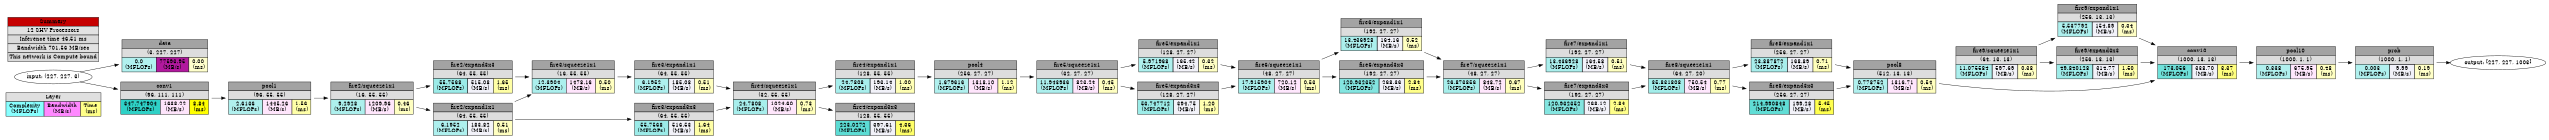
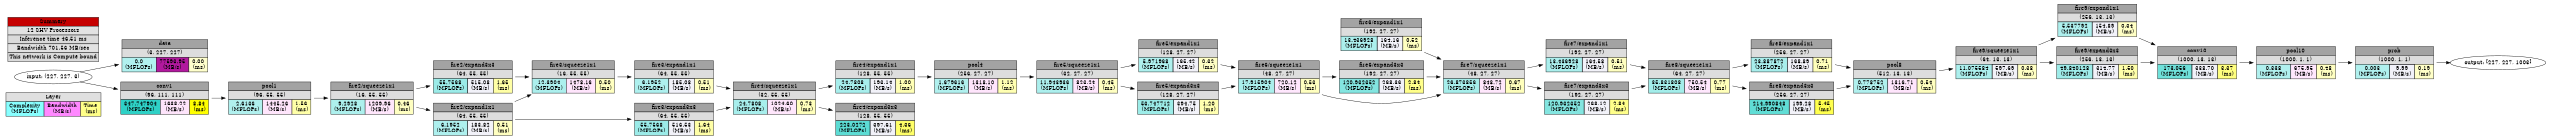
  digraph {
    rankdir=LR
    node [shape=plaintext]
    n1 [label=<<TABLE BORDER="0" CELLBORDER="1" CELLSPACING="0" CELLPADDING="3"> <TR><TD  BGCOLOR = "#E0E0E0" COLSPAN="3">Layer</TD></TR> <TR><TD BGCOLOR = "#88FFFF"> Complexity <br/> (MFLOPs) </TD> <TD BGCOLOR = "#FF88FF"> Bandwidth <br/> (MB/s) </TD> <TD BGCOLOR = "#FFFF88"> Time <br/> (ms)</TD></TR> </TABLE>>]
    n2 [label="input: (227, 227, 3)" shape=""]
    n3 [label=< <TABLE BORDER="0" CELLBORDER="1" CELLSPACING="0" CELLPADDING="3"> <TR>     <TD  BGCOLOR = "#A3A3A3" COLSPAN="3">data</TD> </TR> <TR>     <TD  BGCOLOR = "#DDDDDD" COLSPAN="3">(3, 227, 227)</TD> </TR> <TR>     <TD BGCOLOR = "#B1F1EF"> 0.0 <br/> (MFLOPs) </TD>     <TD BGCOLOR = "#B2189E"> 77593.95 <br/> (MB/s) </TD>     <TD BGCOLOR = "#FFFFCC"> 0.00 <br/> (ms)</TD> </TR> </TABLE>>]
    n4 [label=< <TABLE BORDER="0" CELLBORDER="1" CELLSPACING="0" CELLPADDING="3"> <TR>     <TD  BGCOLOR = "#A3A3A3" COLSPAN="3">conv1</TD> </TR> <TR>     <TD  BGCOLOR = "#DDDDDD" COLSPAN="3">(96, 111, 111)</TD> </TR> <TR>     <TD BGCOLOR = "#2ED1C6"> 347.747904 <br/> (MFLOPs) </TD>     <TD BGCOLOR = "#FEE4FB"> 1638.22 <br/> (MB/s) </TD>     <TD BGCOLOR = "#FFFF0"> 8.84 <br/> (ms)</TD> </TR> </TABLE>>]
    n5 [label=< <TABLE BORDER="0" CELLBORDER="1" CELLSPACING="0" CELLPADDING="3"> <TR>     <TD  BGCOLOR = "#A3A3A3" COLSPAN="3">pool1</TD> </TR> <TR>     <TD  BGCOLOR = "#DDDDDD" COLSPAN="3">(96, 55, 55)</TD> </TR> <TR>     <TD BGCOLOR = "#B0F0EE"> 2.6136 <br/> (MFLOPs) </TD>     <TD BGCOLOR = "#FFE5FC"> 1445.26 <br/> (MB/s) </TD>     <TD BGCOLOR = "#FFFFA8"> 1.56 <br/> (ms)</TD> </TR> </TABLE>>]
    n6 [label="output: [227, 227, 1003]" shape=""]
    n7 [label=< <TABLE BORDER="0" CELLBORDER="1" CELLSPACING="0" CELLPADDING="3"> <TR>     <TD  BGCOLOR = "#A3A3A3" COLSPAN="3">fire2/squeeze1x1</TD> </TR> <TR>     <TD  BGCOLOR = "#DDDDDD" COLSPAN="3">(16, 55, 55)</TD> </TR> <TR>     <TD BGCOLOR = "#ADF0ED"> 9.2928 <br/> (MFLOPs) </TD>     <TD BGCOLOR = "#FFE6FC"> 1209.96 <br/> (MB/s) </TD>     <TD BGCOLOR = "#FFFFC1"> 0.46 <br/> (ms)</TD> </TR> </TABLE>>]
    n8 [label=< <TABLE BORDER="0" CELLBORDER="1" CELLSPACING="0" CELLPADDING="3"> <TR>     <TD  BGCOLOR = "#A3A3A3" COLSPAN="3">fire2/expand1x1</TD> </TR> <TR>     <TD  BGCOLOR = "#DDDDDD" COLSPAN="3">(64, 55, 55)</TD> </TR> <TR>     <TD BGCOLOR = "#AEF0EE"> 6.1952 <br/> (MFLOPs) </TD>     <TD BGCOLOR = "#100E8FD"> 183.82 <br/> (MB/s) </TD>     <TD BGCOLOR = "#FFFFC0"> 0.51 <br/> (ms)</TD> </TR> </TABLE>>]
    n9 [label=< <TABLE BORDER="0" CELLBORDER="1" CELLSPACING="0" CELLPADDING="3"> <TR>     <TD  BGCOLOR = "#A3A3A3" COLSPAN="3">fire2/expand3x3</TD> </TR> <TR>     <TD  BGCOLOR = "#DDDDDD" COLSPAN="3">(64, 55, 55)</TD> </TR> <TR>     <TD BGCOLOR = "#9BEBE8"> 55.7568 <br/> (MFLOPs) </TD>     <TD BGCOLOR = "#100E8FD"> 515.08 <br/> (MB/s) </TD>     <TD BGCOLOR = "#FFFFA5"> 1.65 <br/> (ms)</TD> </TR> </TABLE>>]
    n10 [label=< <TABLE BORDER="0" CELLBORDER="1" CELLSPACING="0" CELLPADDING="3"> <TR>     <TD  BGCOLOR = "#A3A3A3" COLSPAN="3">fire3/squeeze1x1</TD> </TR> <TR>     <TD  BGCOLOR = "#DDDDDD" COLSPAN="3">(16, 55, 55)</TD> </TR> <TR>     <TD BGCOLOR = "#ACEFED"> 12.3904 <br/> (MFLOPs) </TD>     <TD BGCOLOR = "#FFE5FC"> 1478.16 <br/> (MB/s) </TD>     <TD BGCOLOR = "#FFFFC0"> 0.50 <br/> (ms)</TD> </TR> </TABLE>>]
    n11 [label=< <TABLE BORDER="0" CELLBORDER="1" CELLSPACING="0" CELLPADDING="3"> <TR>     <TD  BGCOLOR = "#A3A3A3" COLSPAN="3">fire3/expand3x3</TD> </TR> <TR>     <TD  BGCOLOR = "#DDDDDD" COLSPAN="3">(64, 55, 55)</TD> </TR> <TR>     <TD BGCOLOR = "#9BEBE8"> 55.7568 <br/> (MFLOPs) </TD>     <TD BGCOLOR = "#100E8FD"> 516.53 <br/> (MB/s) </TD>     <TD BGCOLOR = "#FFFFA6"> 1.64 <br/> (ms)</TD> </TR> </TABLE>>]
    n12 [label=< <TABLE BORDER="0" CELLBORDER="1" CELLSPACING="0" CELLPADDING="3"> <TR>     <TD  BGCOLOR = "#A3A3A3" COLSPAN="3">fire3/expand1x1</TD> </TR> <TR>     <TD  BGCOLOR = "#DDDDDD" COLSPAN="3">(64, 55, 55)</TD> </TR> <TR>     <TD BGCOLOR = "#AEF0EE"> 6.1952 <br/> (MFLOPs) </TD>     <TD BGCOLOR = "#100E8FD"> 185.08 <br/> (MB/s) </TD>     <TD BGCOLOR = "#FFFFC0"> 0.51 <br/> (ms)</TD> </TR> </TABLE>>]
    n13 [label=< <TABLE BORDER="0" CELLBORDER="1" CELLSPACING="0" CELLPADDING="3"> <TR>     <TD  BGCOLOR = "#A3A3A3" COLSPAN="3">fire4/squeeze1x1</TD> </TR> <TR>     <TD  BGCOLOR = "#DDDDDD" COLSPAN="3">(32, 55, 55)</TD> </TR> <TR>     <TD BGCOLOR = "#A7EEEC"> 24.7808 <br/> (MFLOPs) </TD>     <TD BGCOLOR = "#FFE6FC"> 1024.60 <br/> (MB/s) </TD>     <TD BGCOLOR = "#FFFFBB"> 0.73 <br/> (ms)</TD> </TR> </TABLE>>]
    n14 [label=< <TABLE BORDER="0" CELLBORDER="1" CELLSPACING="0" CELLPADDING="3"> <TR>     <TD  BGCOLOR = "#A3A3A3" COLSPAN="3">fire4/expand1x1</TD> </TR> <TR>     <TD  BGCOLOR = "#DDDDDD" COLSPAN="3">(128, 55, 55)</TD> </TR> <TR>     <TD BGCOLOR = "#A7EEEC"> 24.7808 <br/> (MFLOPs) </TD>     <TD BGCOLOR = "#100E8FD"> 193.14 <br/> (MB/s) </TD>     <TD BGCOLOR = "#FFFFB5"> 1.00 <br/> (ms)</TD> </TR> </TABLE>>]
    n15 [label=< <TABLE BORDER="0" CELLBORDER="1" CELLSPACING="0" CELLPADDING="3"> <TR>     <TD  BGCOLOR = "#A3A3A3" COLSPAN="3">fire4/expand3x3</TD> </TR> <TR>     <TD  BGCOLOR = "#DDDDDD" COLSPAN="3">(128, 55, 55)</TD> </TR> <TR>     <TD BGCOLOR = "#5CDCD4"> 223.0272 <br/> (MFLOPs) </TD>     <TD BGCOLOR = "#100E8FD"> 397.61 <br/> (MB/s) </TD>     <TD BGCOLOR = "#FFFF67"> 4.36 <br/> (ms)</TD> </TR> </TABLE>>]
    n16 [label=< <TABLE BORDER="0" CELLBORDER="1" CELLSPACING="0" CELLPADDING="3"> <TR>     <TD  BGCOLOR = "#A3A3A3" COLSPAN="3">pool4</TD> </TR> <TR>     <TD  BGCOLOR = "#DDDDDD" COLSPAN="3">(256, 27, 27)</TD> </TR> <TR>     <TD BGCOLOR = "#B0F0EE"> 1.679616 <br/> (MFLOPs) </TD>     <TD BGCOLOR = "#FFE5FC"> 1318.10 <br/> (MB/s) </TD>     <TD BGCOLOR = "#FFFFB2"> 1.12 <br/> (ms)</TD> </TR> </TABLE>>]
    n17 [label=< <TABLE BORDER="0" CELLBORDER="1" CELLSPACING="0" CELLPADDING="3"> <TR>     <TD  BGCOLOR = "#A3A3A3" COLSPAN="3">fire5/squeeze1x1</TD> </TR> <TR>     <TD  BGCOLOR = "#DDDDDD" COLSPAN="3">(32, 27, 27)</TD> </TR> <TR>     <TD BGCOLOR = "#ACEFED"> 11.943936 <br/> (MFLOPs) </TD>     <TD BGCOLOR = "#FFE7FD"> 823.24 <br/> (MB/s) </TD>     <TD BGCOLOR = "#FFFFC1"> 0.45 <br/> (ms)</TD> </TR> </TABLE>>]
    n18 [label=< <TABLE BORDER="0" CELLBORDER="1" CELLSPACING="0" CELLPADDING="3"> <TR>     <TD  BGCOLOR = "#A3A3A3" COLSPAN="3">fire5/expand1x1</TD> </TR> <TR>     <TD  BGCOLOR = "#DDDDDD" COLSPAN="3">(128, 27, 27)</TD> </TR> <TR>     <TD BGCOLOR = "#AEF0EE"> 5.971968 <br/> (MFLOPs) </TD>     <TD BGCOLOR = "#100E8FD"> 165.42 <br/> (MB/s) </TD>     <TD BGCOLOR = "#FFFFC4"> 0.32 <br/> (ms)</TD> </TR> </TABLE>>]
    n19 [label=< <TABLE BORDER="0" CELLBORDER="1" CELLSPACING="0" CELLPADDING="3"> <TR>     <TD  BGCOLOR = "#A3A3A3" COLSPAN="3">fire5/expand3x3</TD> </TR> <TR>     <TD  BGCOLOR = "#DDDDDD" COLSPAN="3">(128, 27, 27)</TD> </TR> <TR>     <TD BGCOLOR = "#9CECE8"> 53.747712 <br/> (MFLOPs) </TD>     <TD BGCOLOR = "#100E8FD"> 394.75 <br/> (MB/s) </TD>     <TD BGCOLOR = "#FFFFB0"> 1.20 <br/> (ms)</TD> </TR> </TABLE>>]
    n20 [label=< <TABLE BORDER="0" CELLBORDER="1" CELLSPACING="0" CELLPADDING="3"> <TR>     <TD  BGCOLOR = "#A3A3A3" COLSPAN="3">fire6/squeeze1x1</TD> </TR> <TR>     <TD  BGCOLOR = "#DDDDDD" COLSPAN="3">(48, 27, 27)</TD> </TR> <TR>     <TD BGCOLOR = "#AAEFEC"> 17.915904 <br/> (MFLOPs) </TD>     <TD BGCOLOR = "#FFE7FD"> 720.12 <br/> (MB/s) </TD>     <TD BGCOLOR = "#FFFFBF"> 0.53 <br/> (ms)</TD> </TR> </TABLE>>]
    n21 [label=< <TABLE BORDER="0" CELLBORDER="1" CELLSPACING="0" CELLPADDING="3"> <TR>     <TD  BGCOLOR = "#A3A3A3" COLSPAN="3">fire6/expand1x1</TD> </TR> <TR>     <TD  BGCOLOR = "#DDDDDD" COLSPAN="3">(192, 27, 27)</TD> </TR> <TR>     <TD BGCOLOR = "#ABEFED"> 13.436928 <br/> (MFLOPs) </TD>     <TD BGCOLOR = "#100E8FD"> 164.16 <br/> (MB/s) </TD>     <TD BGCOLOR = "#FFFFC0"> 0.52 <br/> (ms)</TD> </TR> </TABLE>>]
    n22 [label=< <TABLE BORDER="0" CELLBORDER="1" CELLSPACING="0" CELLPADDING="3"> <TR>     <TD  BGCOLOR = "#A3A3A3" COLSPAN="3">fire6/expand3x3</TD> </TR> <TR>     <TD  BGCOLOR = "#DDDDDD" COLSPAN="3">(192, 27, 27)</TD> </TR> <TR>     <TD BGCOLOR = "#83E5E0"> 120.932352 <br/> (MFLOPs) </TD>     <TD BGCOLOR = "#100E8FD"> 268.36 <br/> (MB/s) </TD>     <TD BGCOLOR = "#FFFF8A"> 2.84 <br/> (ms)</TD> </TR> </TABLE>>]
    n23 [label=< <TABLE BORDER="0" CELLBORDER="1" CELLSPACING="0" CELLPADDING="3"> <TR>     <TD  BGCOLOR = "#A3A3A3" COLSPAN="3">fire7/squeeze1x1</TD> </TR> <TR>     <TD  BGCOLOR = "#DDDDDD" COLSPAN="3">(48, 27, 27)</TD> </TR> <TR>     <TD BGCOLOR = "#A6EEEB"> 26.873856 <br/> (MFLOPs) </TD>     <TD BGCOLOR = "#FFE7FC"> 848.72 <br/> (MB/s) </TD>     <TD BGCOLOR = "#FFFFBC"> 0.67 <br/> (ms)</TD> </TR> </TABLE>>]
    n24 [label=< <TABLE BORDER="0" CELLBORDER="1" CELLSPACING="0" CELLPADDING="3"> <TR>     <TD  BGCOLOR = "#A3A3A3" COLSPAN="3">fire7/expand1x1</TD> </TR> <TR>     <TD  BGCOLOR = "#DDDDDD" COLSPAN="3">(192, 27, 27)</TD> </TR> <TR>     <TD BGCOLOR = "#ABEFED"> 13.436928 <br/> (MFLOPs) </TD>     <TD BGCOLOR = "#100E8FD"> 164.58 <br/> (MB/s) </TD>     <TD BGCOLOR = "#FFFFC0"> 0.51 <br/> (ms)</TD> </TR> </TABLE>>]
    n25 [label=< <TABLE BORDER="0" CELLBORDER="1" CELLSPACING="0" CELLPADDING="3"> <TR>     <TD  BGCOLOR = "#A3A3A3" COLSPAN="3">fire7/expand3x3</TD> </TR> <TR>     <TD  BGCOLOR = "#DDDDDD" COLSPAN="3">(192, 27, 27)</TD> </TR> <TR>     <TD BGCOLOR = "#83E5E0"> 120.932352 <br/> (MFLOPs) </TD>     <TD BGCOLOR = "#100E8FD"> 268.12 <br/> (MB/s) </TD>     <TD BGCOLOR = "#FFFF8A"> 2.84 <br/> (ms)</TD> </TR> </TABLE>>]
-   n26 [label=< <TABLE BORDER="0" CELLBORDER="1" CELLSPACING="0" CELLPADDING="3"> <TR>     <TD  BGCOLOR = "#A3A3A3" COLSPAN="3">fire8/squeeze1x1</TD> </TR> <TR>     <TD  BGCOLOR = "#DDDDDD" COLSPAN="3">(64, 27, 20)</TD> </TR> <TR>     <TD BGCOLOR = "#A3EDEA"> 35.831808 <br/> (MFLOPs) </TD>     <TD BGCOLOR = "#FFE7FD"> 750.54 <br/> (MB/s) </TD>     <TD BGCOLOR = "#FFFFBA"> 0.77 <br/> (ms)</TD> </TR> </TABLE>>]
+   n26 [label=< <TABLE BORDER="0" CELLBORDER="1" CELLSPACING="0" CELLPADDING="3"> <TR>     <TD  BGCOLOR = "#A3A3A3" COLSPAN="3">fire8/squeeze1x1</TD> </TR> <TR>     <TD  BGCOLOR = "#DDDDDD" COLSPAN="3">(64, 27, 27)</TD> </TR> <TR>     <TD BGCOLOR = "#A3EDEA"> 35.831808 <br/> (MFLOPs) </TD>     <TD BGCOLOR = "#FFE7FD"> 750.54 <br/> (MB/s) </TD>     <TD BGCOLOR = "#FFFFBA"> 0.77 <br/> (ms)</TD> </TR> </TABLE>>]
    n27 [label=< <TABLE BORDER="0" CELLBORDER="1" CELLSPACING="0" CELLPADDING="3"> <TR>     <TD  BGCOLOR = "#A3A3A3" COLSPAN="3">fire8/expand1x1</TD> </TR> <TR>     <TD  BGCOLOR = "#DDDDDD" COLSPAN="3">(256, 27, 27)</TD> </TR> <TR>     <TD BGCOLOR = "#A8EEEC"> 23.887872 <br/> (MFLOPs) </TD>     <TD BGCOLOR = "#100E8FD"> 168.89 <br/> (MB/s) </TD>     <TD BGCOLOR = "#FFFFBB"> 0.71 <br/> (ms)</TD> </TR> </TABLE>>]
    n28 [label=< <TABLE BORDER="0" CELLBORDER="1" CELLSPACING="0" CELLPADDING="3"> <TR>     <TD  BGCOLOR = "#A3A3A3" COLSPAN="3">fire8/expand3x3</TD> </TR> <TR>     <TD  BGCOLOR = "#DDDDDD" COLSPAN="3">(256, 27, 27)</TD> </TR> <TR>     <TD BGCOLOR = "#60DDD5"> 214.990848 <br/> (MFLOPs) </TD>     <TD BGCOLOR = "#100E8FD"> 199.28 <br/> (MB/s) </TD>     <TD BGCOLOR = "#FFFF4E"> 5.45 <br/> (ms)</TD> </TR> </TABLE>>]
    n29 [label=< <TABLE BORDER="0" CELLBORDER="1" CELLSPACING="0" CELLPADDING="3"> <TR>     <TD  BGCOLOR = "#A3A3A3" COLSPAN="3">pool8</TD> </TR> <TR>     <TD  BGCOLOR = "#DDDDDD" COLSPAN="3">(512, 13, 13)</TD> </TR> <TR>     <TD BGCOLOR = "#B0F0EE"> 0.778752 <br/> (MFLOPs) </TD>     <TD BGCOLOR = "#FFE5FC"> 1316.71 <br/> (MB/s) </TD>     <TD BGCOLOR = "#FFFFBF"> 0.54 <br/> (ms)</TD> </TR> </TABLE>>]
    n30 [label=< <TABLE BORDER="0" CELLBORDER="1" CELLSPACING="0" CELLPADDING="3"> <TR>     <TD  BGCOLOR = "#A3A3A3" COLSPAN="3">fire9/squeeze1x1</TD> </TR> <TR>     <TD  BGCOLOR = "#DDDDDD" COLSPAN="3">(64, 13, 13)</TD> </TR> <TR>     <TD BGCOLOR = "#ACEFED"> 11.075584 <br/> (MFLOPs) </TD>     <TD BGCOLOR = "#100E7FD"> 597.69 <br/> (MB/s) </TD>     <TD BGCOLOR = "#FFFFC3"> 0.38 <br/> (ms)</TD> </TR> </TABLE>>]
    n31 [label=< <TABLE BORDER="0" CELLBORDER="1" CELLSPACING="0" CELLPADDING="3"> <TR>     <TD  BGCOLOR = "#A3A3A3" COLSPAN="3">fire9/expand1x1</TD> </TR> <TR>     <TD  BGCOLOR = "#DDDDDD" COLSPAN="3">(256, 13, 13)</TD> </TR> <TR>     <TD BGCOLOR = "#AEF0EE"> 5.537792 <br/> (MFLOPs) </TD>     <TD BGCOLOR = "#100E9FD"> 154.89 <br/> (MB/s) </TD>     <TD BGCOLOR = "#FFFFC4"> 0.34 <br/> (ms)</TD> </TR> </TABLE>>]
    n32 [label=< <TABLE BORDER="0" CELLBORDER="1" CELLSPACING="0" CELLPADDING="3"> <TR>     <TD  BGCOLOR = "#A3A3A3" COLSPAN="3">fire9/expand3x3</TD> </TR> <TR>     <TD  BGCOLOR = "#DDDDDD" COLSPAN="3">(256, 13, 13)</TD> </TR> <TR>     <TD BGCOLOR = "#9EECE9"> 49.840128 <br/> (MFLOPs) </TD>     <TD BGCOLOR = "#100E8FD"> 314.77 <br/> (MB/s) </TD>     <TD BGCOLOR = "#FFFFA9"> 1.50 <br/> (ms)</TD> </TR> </TABLE>>]
    n33 [label=< <TABLE BORDER="0" CELLBORDER="1" CELLSPACING="0" CELLPADDING="3"> <TR>     <TD  BGCOLOR = "#A3A3A3" COLSPAN="3">conv10</TD> </TR> <TR>     <TD  BGCOLOR = "#DDDDDD" COLSPAN="3">(1000, 13, 13)</TD> </TR> <TR>     <TD BGCOLOR = "#6FE1DA"> 173.056 <br/> (MFLOPs) </TD>     <TD BGCOLOR = "#100E8FD"> 338.70 <br/> (MB/s) </TD>     <TD BGCOLOR = "#FFFF7E"> 3.37 <br/> (ms)</TD> </TR> </TABLE>>]
    n34 [label=< <TABLE BORDER="0" CELLBORDER="1" CELLSPACING="0" CELLPADDING="3"> <TR>     <TD  BGCOLOR = "#A3A3A3" COLSPAN="3">pool10</TD> </TR> <TR>     <TD  BGCOLOR = "#DDDDDD" COLSPAN="3">(1000, 1, 1)</TD> </TR> <TR>     <TD BGCOLOR = "#B0F0EE"> 0.338 <br/> (MFLOPs) </TD>     <TD BGCOLOR = "#FFE7FD"> 675.95 <br/> (MB/s) </TD>     <TD BGCOLOR = "#FFFFC1"> 0.48 <br/> (ms)</TD> </TR> </TABLE>>]
    n35 [label=< <TABLE BORDER="0" CELLBORDER="1" CELLSPACING="0" CELLPADDING="3"> <TR>     <TD  BGCOLOR = "#A3A3A3" COLSPAN="3">prob</TD> </TR> <TR>     <TD  BGCOLOR = "#DDDDDD" COLSPAN="3">(1000, 1, 1)</TD> </TR> <TR>     <TD BGCOLOR = "#B0F0EE"> 0.003 <br/> (MFLOPs) </TD>     <TD BGCOLOR = "#100E9FE"> 9.99 <br/> (MB/s) </TD>     <TD BGCOLOR = "#FFFFC7"> 0.19 <br/> (ms)</TD> </TR> </TABLE>>]
    n36 [label=<<TABLE BORDER="0" CELLBORDER="1" CELLSPACING="0" CELLPADDING="3"> <TR><TD  BGCOLOR = "#C60000" COLSPAN="3">Summary</TD></TR> <TR><TD  BGCOLOR = "#E2E2E2" COLSPAN="3">12 SHV Processors</TD></TR> <TR><TD  BGCOLOR = "#DADADA" COLSPAN="3">Inference time 46.51 ms</TD></TR> <TR><TD  BGCOLOR = "#E2E2E2" COLSPAN="3">Bandwidth 701.56 MB/sec</TD></TR> <TR><TD  BGCOLOR = "#DADADA" COLSPAN="3">This network is Compute bound</TD></TR> </TABLE>>]
    n2 -> n3
    n2 -> n4
    n4 -> n5
    n5 -> n7
    n7 -> n8
    n7 -> n9
    n8 -> n10
    n8 -> n11
    n9 -> n10
    n10 -> n12
    n11 -> n13
    n12 -> n13
    n13 -> n14
    n13 -> n15
    n14 -> n16
    n16 -> n17
    n17 -> n18
    n17 -> n19
    n18 -> n20
    n19 -> n20
-   n20 -> n21
+   n20 -> n23
    n20 -> n22
    n21 -> n23
    n22 -> n23
    n23 -> n24
    n23 -> n25
    n24 -> n26
    n25 -> n26
    n26 -> n27
    n26 -> n28
    n27 -> n29
    n28 -> n29
-   n29 -> n33
+   n29 -> n30
    n30 -> n31
    n30 -> n32
    n31 -> n33
    n32 -> n33
    n33 -> n34
    n34 -> n35
    n35 -> n6
  }
